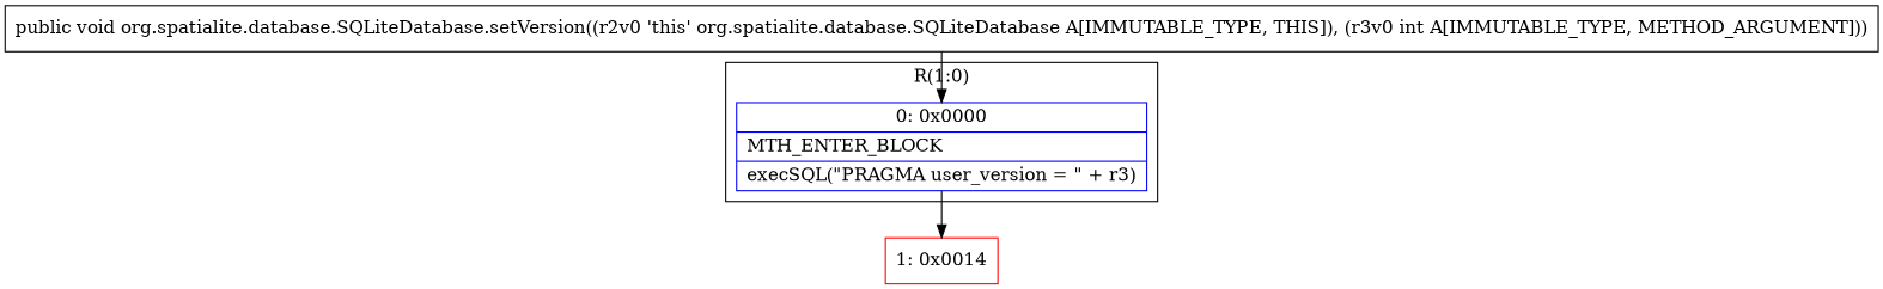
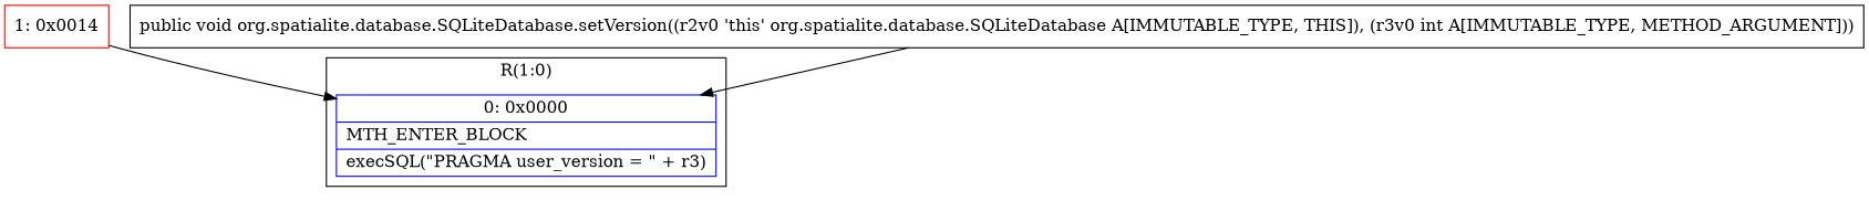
  digraph {
    node [shape=record]
    n1 [color=blue label="{0\:\ 0x0000|MTH_ENTER_BLOCK\l|execSQL(\"PRAGMA user_version = \" + r3)\l}"]
    n2 [color=red label="{1\:\ 0x0014}"]
    n3 [label="{public void org.spatialite.database.SQLiteDatabase.setVersion((r2v0 'this' org.spatialite.database.SQLiteDatabase A[IMMUTABLE_TYPE, THIS]), (r3v0 int A[IMMUTABLE_TYPE, METHOD_ARGUMENT])) }"]
    subgraph cluster_1 {
      label="R(1:0)"
      n1
    }
-   n1 -> n2
+   n2 -> n1
    n3 -> n1
  }
